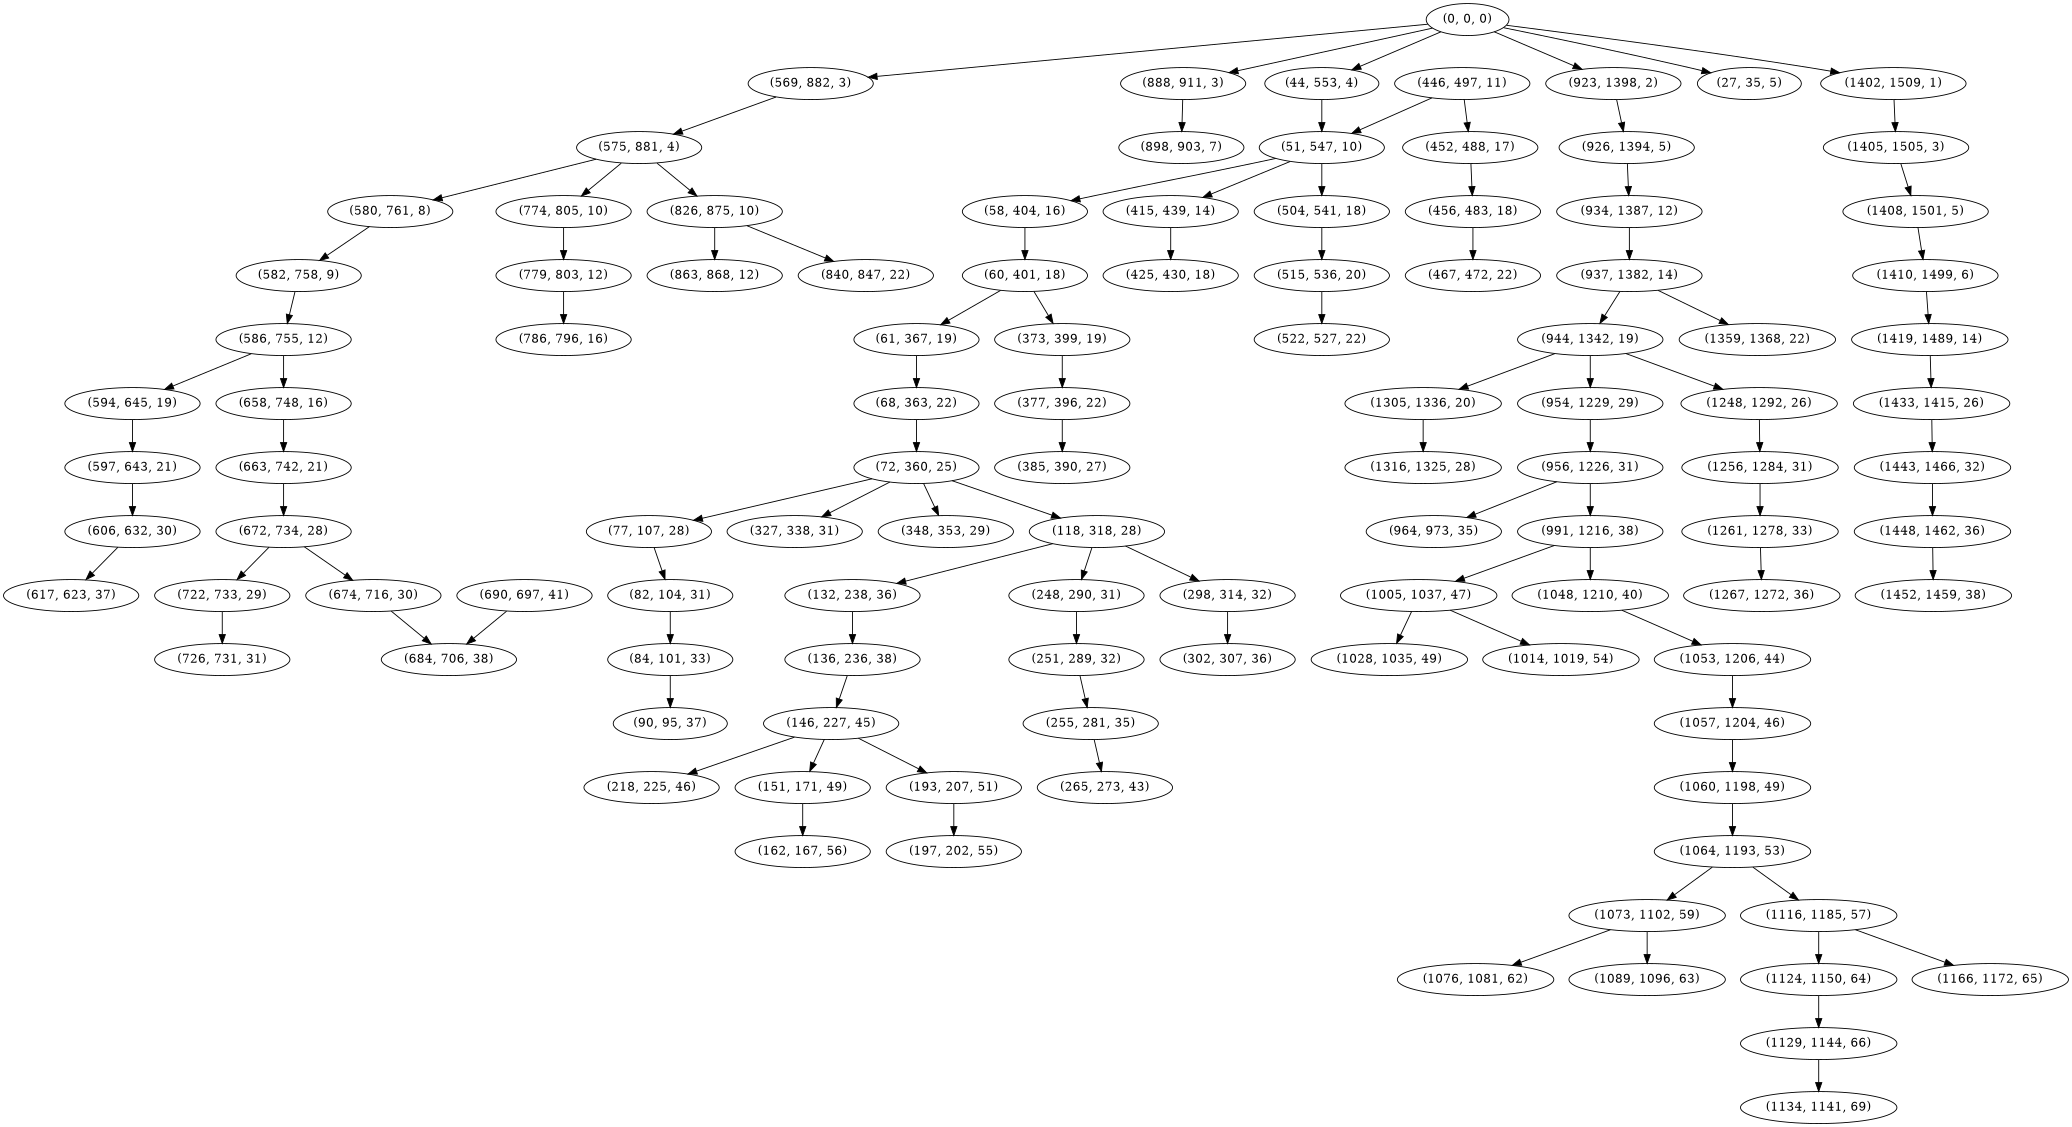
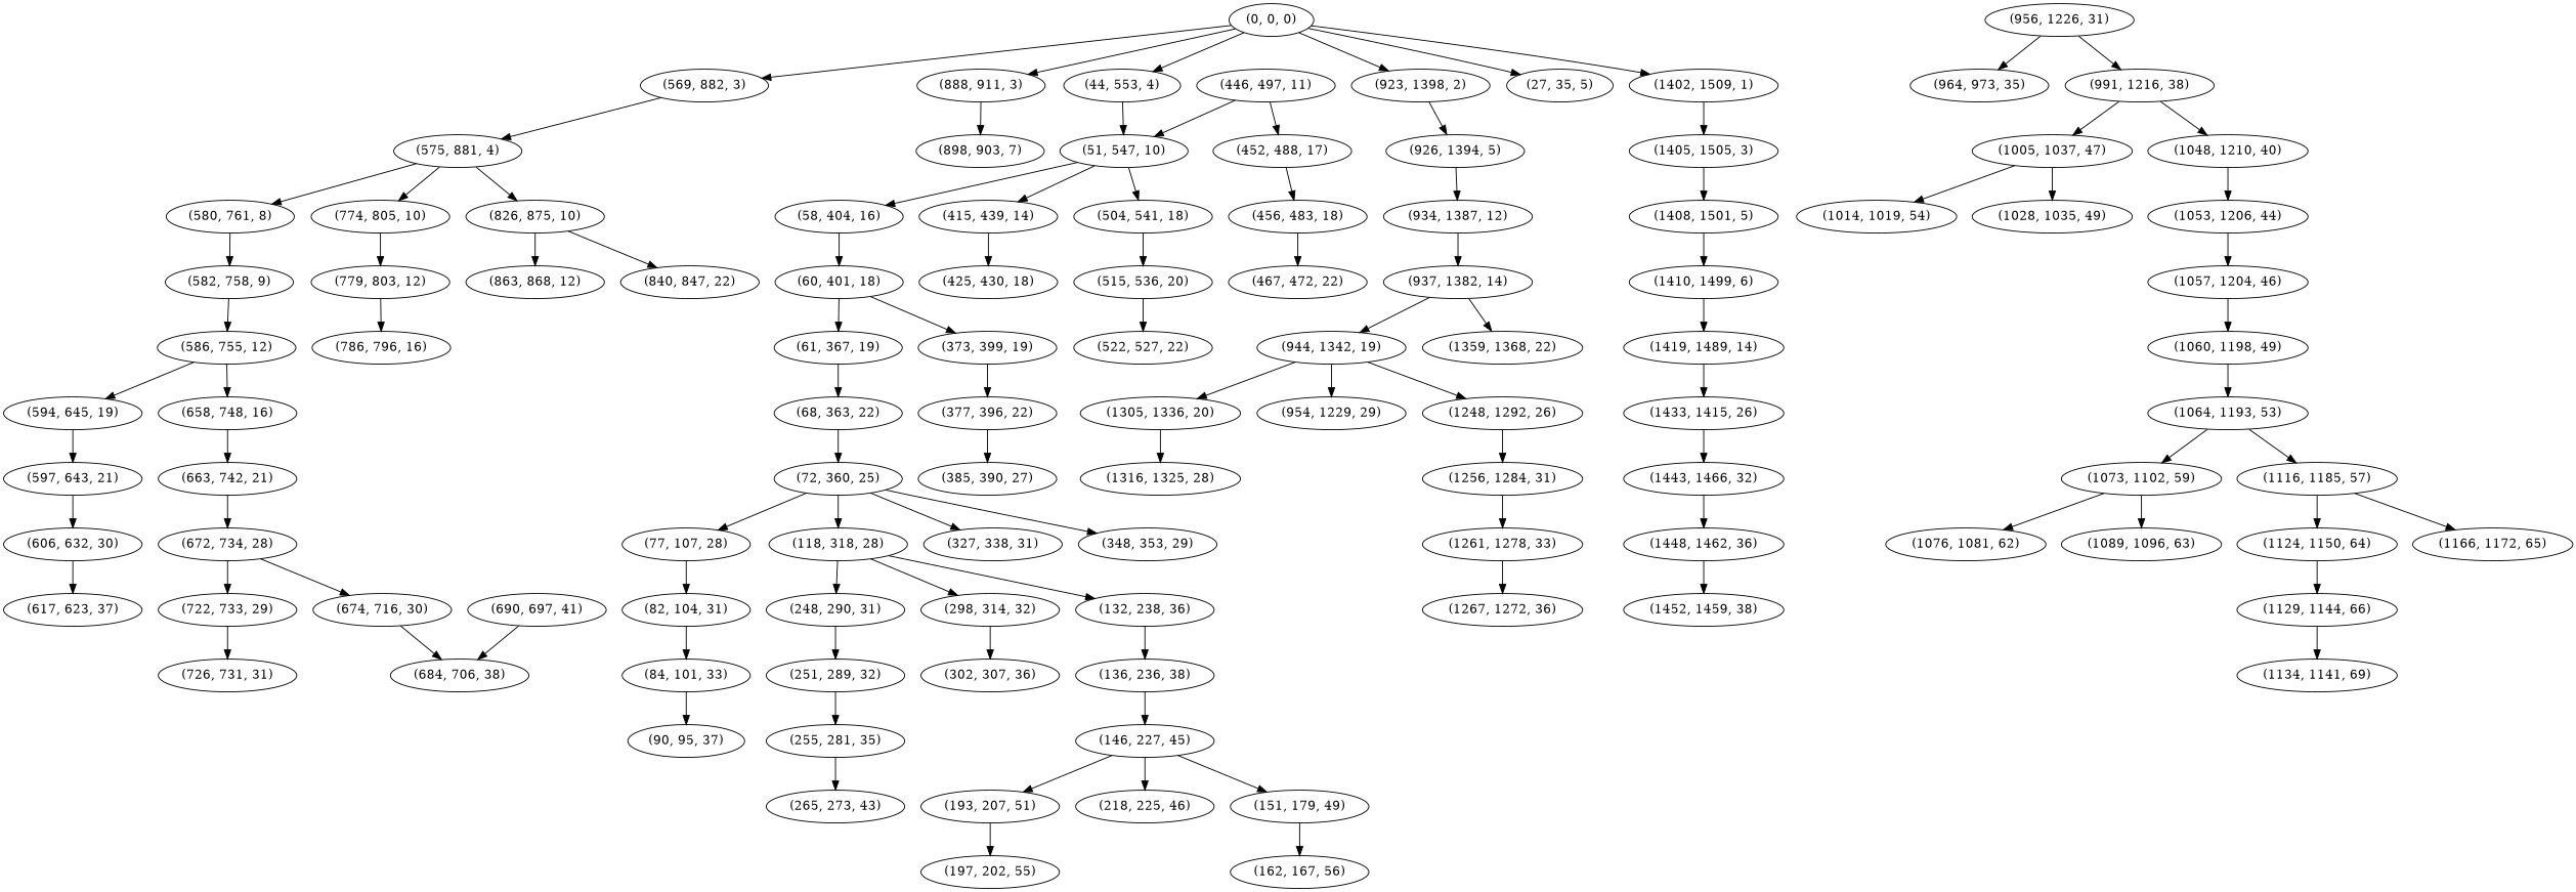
  digraph {
    "(0, 0, 0)"
    "(27, 35, 5)"
    "(44, 553, 4)"
    "(569, 882, 3)"
    "(888, 911, 3)"
    "(923, 1398, 2)"
    "(1402, 1509, 1)"
    "(51, 547, 10)"
    "(575, 881, 4)"
    "(898, 903, 7)"
    "(926, 1394, 5)"
    "(1405, 1505, 3)"
    "(58, 404, 16)"
    "(415, 439, 14)"
    n15 [label="(504, 541, 18)"]
    "(60, 401, 18)"
    "(425, 430, 18)"
    "(446, 497, 11)"
    "(452, 488, 17)"
    "(515, 536, 20)"
    "(61, 367, 19)"
    "(373, 399, 19)"
    "(68, 363, 22)"
    "(377, 396, 22)"
    "(72, 360, 25)"
    "(77, 107, 28)"
    "(118, 318, 28)"
    "(327, 338, 31)"
    "(348, 353, 29)"
    "(82, 104, 31)"
    "(132, 238, 36)"
    "(248, 290, 31)"
    "(298, 314, 32)"
    "(84, 101, 33)"
    "(90, 95, 37)"
    "(136, 236, 38)"
    "(251, 289, 32)"
    "(302, 307, 36)"
    "(146, 227, 45)"
-   "(151, 179, 49)" [label="(151, 171, 49)"]
+   "(151, 179, 49)"
    "(193, 207, 51)"
    "(218, 225, 46)"
    "(162, 167, 56)"
    "(197, 202, 55)"
    "(255, 281, 35)"
    "(265, 273, 43)"
    "(385, 390, 27)"
    "(456, 483, 18)"
    "(467, 472, 22)"
    "(522, 527, 22)"
    "(580, 761, 8)"
    "(774, 805, 10)"
    "(826, 875, 10)"
    "(582, 758, 9)"
    "(779, 803, 12)"
    "(840, 847, 22)"
    "(863, 868, 12)"
    "(586, 755, 12)"
    "(594, 645, 19)"
    "(658, 748, 16)"
    "(597, 643, 21)"
    "(663, 742, 21)"
    "(606, 632, 30)"
    "(617, 623, 37)"
    "(672, 734, 28)"
    "(674, 716, 30)"
    "(722, 733, 29)"
    "(684, 706, 38)"
    "(726, 731, 31)"
    "(690, 697, 41)"
    "(786, 796, 16)"
    "(934, 1387, 12)"
    "(937, 1382, 14)"
    "(944, 1342, 19)"
    "(1359, 1368, 22)"
    "(954, 1229, 29)"
    "(1248, 1292, 26)"
    "(1305, 1336, 20)"
    "(956, 1226, 31)"
    "(1256, 1284, 31)"
    "(1316, 1325, 28)"
    "(964, 973, 35)"
    "(991, 1216, 38)"
    "(1005, 1037, 47)"
    "(1048, 1210, 40)"
    "(1014, 1019, 54)"
    "(1028, 1035, 49)"
    "(1053, 1206, 44)"
    "(1057, 1204, 46)"
    "(1060, 1198, 49)"
    "(1064, 1193, 53)"
    "(1073, 1102, 59)"
    "(1116, 1185, 57)"
    "(1076, 1081, 62)"
    "(1089, 1096, 63)"
    "(1124, 1150, 64)"
    "(1166, 1172, 65)"
    "(1129, 1144, 66)"
    "(1134, 1141, 69)"
    "(1261, 1278, 33)"
    "(1267, 1272, 36)"
    "(1408, 1501, 5)"
    "(1410, 1499, 6)"
    "(1419, 1489, 14)"
    n105 [label="(1433, 1415, 26)"]
    "(1443, 1466, 32)"
    "(1448, 1462, 36)"
    "(1452, 1459, 38)"
    "(0, 0, 0)" -> "(27, 35, 5)"
    "(0, 0, 0)" -> "(44, 553, 4)"
    "(0, 0, 0)" -> "(569, 882, 3)"
    "(0, 0, 0)" -> "(888, 911, 3)"
    "(0, 0, 0)" -> "(923, 1398, 2)"
    "(0, 0, 0)" -> "(1402, 1509, 1)"
    "(44, 553, 4)" -> "(51, 547, 10)"
    "(569, 882, 3)" -> "(575, 881, 4)"
    "(888, 911, 3)" -> "(898, 903, 7)"
    "(923, 1398, 2)" -> "(926, 1394, 5)"
    "(1402, 1509, 1)" -> "(1405, 1505, 3)"
    "(51, 547, 10)" -> "(58, 404, 16)"
    "(51, 547, 10)" -> "(415, 439, 14)"
    "(51, 547, 10)" -> n15
    "(575, 881, 4)" -> "(580, 761, 8)"
    "(575, 881, 4)" -> "(774, 805, 10)"
    "(575, 881, 4)" -> "(826, 875, 10)"
    "(926, 1394, 5)" -> "(934, 1387, 12)"
    "(1405, 1505, 3)" -> "(1408, 1501, 5)"
    "(58, 404, 16)" -> "(60, 401, 18)"
    "(415, 439, 14)" -> "(425, 430, 18)"
    n15 -> "(515, 536, 20)"
    "(60, 401, 18)" -> "(61, 367, 19)"
    "(60, 401, 18)" -> "(373, 399, 19)"
    "(446, 497, 11)" -> "(51, 547, 10)"
    "(446, 497, 11)" -> "(452, 488, 17)"
    "(452, 488, 17)" -> "(456, 483, 18)"
    "(515, 536, 20)" -> "(522, 527, 22)"
    "(61, 367, 19)" -> "(68, 363, 22)"
    "(373, 399, 19)" -> "(377, 396, 22)"
    "(68, 363, 22)" -> "(72, 360, 25)"
    "(377, 396, 22)" -> "(385, 390, 27)"
    "(72, 360, 25)" -> "(77, 107, 28)"
    "(72, 360, 25)" -> "(118, 318, 28)"
    "(72, 360, 25)" -> "(327, 338, 31)"
    "(72, 360, 25)" -> "(348, 353, 29)"
    "(77, 107, 28)" -> "(82, 104, 31)"
    "(118, 318, 28)" -> "(132, 238, 36)"
    "(118, 318, 28)" -> "(248, 290, 31)"
    "(118, 318, 28)" -> "(298, 314, 32)"
    "(82, 104, 31)" -> "(84, 101, 33)"
    "(132, 238, 36)" -> "(136, 236, 38)"
    "(248, 290, 31)" -> "(251, 289, 32)"
    "(298, 314, 32)" -> "(302, 307, 36)"
    "(84, 101, 33)" -> "(90, 95, 37)"
    "(136, 236, 38)" -> "(146, 227, 45)"
    "(251, 289, 32)" -> "(255, 281, 35)"
    "(146, 227, 45)" -> "(151, 179, 49)"
    "(146, 227, 45)" -> "(193, 207, 51)"
    "(146, 227, 45)" -> "(218, 225, 46)"
    "(151, 179, 49)" -> "(162, 167, 56)"
    "(193, 207, 51)" -> "(197, 202, 55)"
    "(255, 281, 35)" -> "(265, 273, 43)"
    "(456, 483, 18)" -> "(467, 472, 22)"
    "(580, 761, 8)" -> "(582, 758, 9)"
    "(774, 805, 10)" -> "(779, 803, 12)"
    "(826, 875, 10)" -> "(840, 847, 22)"
    "(826, 875, 10)" -> "(863, 868, 12)"
    "(582, 758, 9)" -> "(586, 755, 12)"
    "(779, 803, 12)" -> "(786, 796, 16)"
    "(586, 755, 12)" -> "(594, 645, 19)"
    "(586, 755, 12)" -> "(658, 748, 16)"
    "(594, 645, 19)" -> "(597, 643, 21)"
    "(658, 748, 16)" -> "(663, 742, 21)"
    "(597, 643, 21)" -> "(606, 632, 30)"
    "(663, 742, 21)" -> "(672, 734, 28)"
    "(606, 632, 30)" -> "(617, 623, 37)"
    "(672, 734, 28)" -> "(674, 716, 30)"
    "(672, 734, 28)" -> "(722, 733, 29)"
    "(674, 716, 30)" -> "(684, 706, 38)"
    "(722, 733, 29)" -> "(726, 731, 31)"
    "(690, 697, 41)" -> "(684, 706, 38)"
    "(934, 1387, 12)" -> "(937, 1382, 14)"
    "(937, 1382, 14)" -> "(944, 1342, 19)"
    "(937, 1382, 14)" -> "(1359, 1368, 22)"
    "(944, 1342, 19)" -> "(954, 1229, 29)"
    "(944, 1342, 19)" -> "(1248, 1292, 26)"
    "(944, 1342, 19)" -> "(1305, 1336, 20)"
-   "(954, 1229, 29)" -> "(956, 1226, 31)"
    "(1248, 1292, 26)" -> "(1256, 1284, 31)"
    "(1305, 1336, 20)" -> "(1316, 1325, 28)"
    "(956, 1226, 31)" -> "(964, 973, 35)"
    "(956, 1226, 31)" -> "(991, 1216, 38)"
    "(1256, 1284, 31)" -> "(1261, 1278, 33)"
    "(991, 1216, 38)" -> "(1005, 1037, 47)"
    "(991, 1216, 38)" -> "(1048, 1210, 40)"
    "(1005, 1037, 47)" -> "(1014, 1019, 54)"
    "(1005, 1037, 47)" -> "(1028, 1035, 49)"
    "(1048, 1210, 40)" -> "(1053, 1206, 44)"
    "(1053, 1206, 44)" -> "(1057, 1204, 46)"
    "(1057, 1204, 46)" -> "(1060, 1198, 49)"
    "(1060, 1198, 49)" -> "(1064, 1193, 53)"
    "(1064, 1193, 53)" -> "(1073, 1102, 59)"
    "(1064, 1193, 53)" -> "(1116, 1185, 57)"
    "(1073, 1102, 59)" -> "(1076, 1081, 62)"
    "(1073, 1102, 59)" -> "(1089, 1096, 63)"
    "(1116, 1185, 57)" -> "(1124, 1150, 64)"
    "(1116, 1185, 57)" -> "(1166, 1172, 65)"
    "(1124, 1150, 64)" -> "(1129, 1144, 66)"
    "(1129, 1144, 66)" -> "(1134, 1141, 69)"
    "(1261, 1278, 33)" -> "(1267, 1272, 36)"
    "(1408, 1501, 5)" -> "(1410, 1499, 6)"
    "(1410, 1499, 6)" -> "(1419, 1489, 14)"
    "(1419, 1489, 14)" -> n105
    n105 -> "(1443, 1466, 32)"
    "(1443, 1466, 32)" -> "(1448, 1462, 36)"
    "(1448, 1462, 36)" -> "(1452, 1459, 38)"
  }
